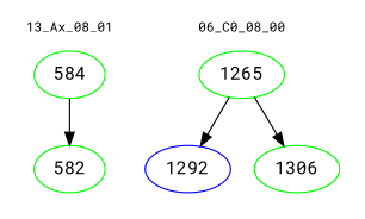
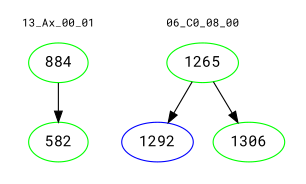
  digraph {
    fontname="Roboto Mono"
    node [color=green fontname="Roboto Mono"]
    edge [color=black fontname="Roboto Mono"]
-   n1 [label=584]
+   n1 [label=884]
    n2 [label=582]
    n3 [label=1265]
    n4 [color=blue label=1292]
    n5 [label=1306]
    subgraph cluster_1 {
      color=white
      fontsize=10
-     label="13_Ax_08_01"
+     label="13_Ax_00_01"
      n1
      n2
    }
    subgraph cluster_2 {
      color=white
      fontsize=10
      label="06_C0_08_00"
      n3
      n4
      n5
    }
    n1 -> n2
    n3 -> n4
    n3 -> n5
  }
